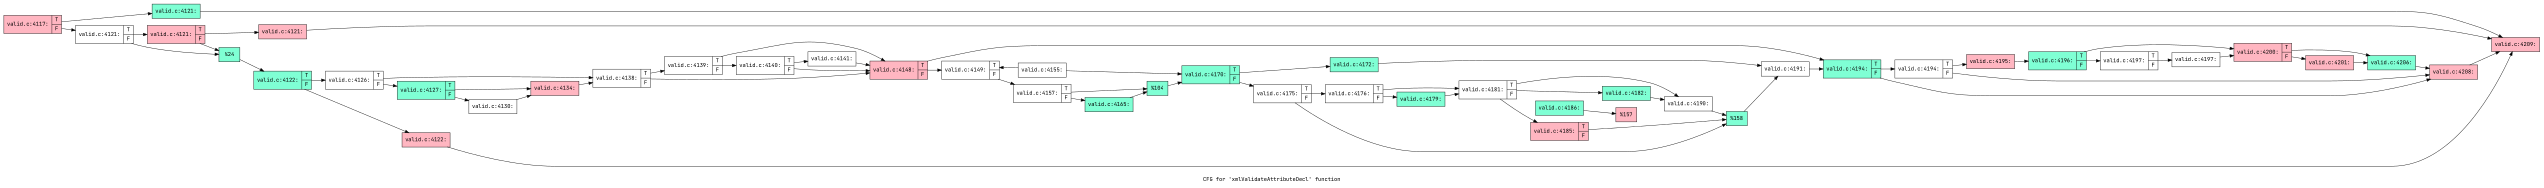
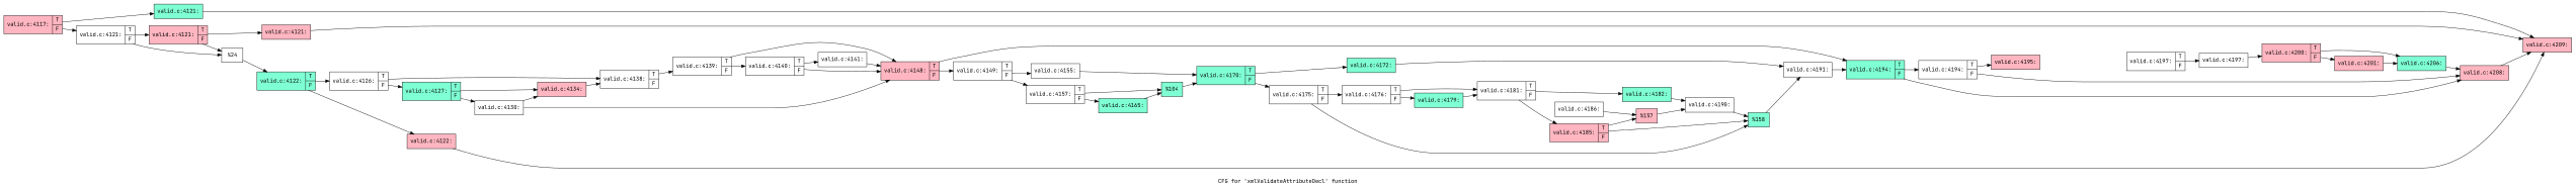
  digraph {
    fontname="JetBrains Mono"
    label="CFG for 'xmlValidateAttributeDecl' function"
    rankdir=LR
    node [fillcolor=white fontname="JetBrains Mono" shape=record style=filled]
    edge [fontname="JetBrains Mono"]
    n1 [fillcolor=lightpink label="{valid.c:4117:|{<s0>T|<s1>F}}"]
    n2 [fillcolor=aquamarine label="{valid.c:4121:}"]
    n3 [label="{valid.c:4121:|{<s0>T|<s1>F}}"]
    n4 [fillcolor=lightpink label="{valid.c:4209:}"]
    n5 [fillcolor=lightpink label="{valid.c:4121:|{<s0>T|<s1>F}}"]
-   n6 [fillcolor=aquamarine label="{%24}"]
+   n6 [label="{%24}"]
    n7 [fillcolor=lightpink label="{valid.c:4121:}"]
    n8 [fillcolor=aquamarine label="{valid.c:4122:|{<s0>T|<s1>F}}"]
    n9 [fillcolor=lightpink label="{valid.c:4122:}"]
    n10 [label="{valid.c:4126:|{<s0>T|<s1>F}}"]
    n11 [fillcolor=aquamarine label="{valid.c:4127:|{<s0>T|<s1>F}}"]
    n12 [label="{valid.c:4138:|{<s0>T|<s1>F}}"]
    n13 [label="{valid.c:4130:}"]
    n14 [fillcolor=lightpink label="{valid.c:4134:}"]
    n15 [label="{valid.c:4139:|{<s0>T|<s1>F}}"]
    n16 [fillcolor=lightpink label="{valid.c:4148:|{<s0>T|<s1>F}}"]
    n17 [label="{valid.c:4140:|{<s0>T|<s1>F}}"]
    n18 [label="{valid.c:4149:|{<s0>T|<s1>F}}"]
    n19 [fillcolor=aquamarine label="{valid.c:4194:|{<s0>T|<s1>F}}"]
    n20 [label="{valid.c:4141:}"]
    n21 [label="{valid.c:4155:}"]
    n22 [label="{valid.c:4157:|{<s0>T|<s1>F}}"]
    n23 [label="{valid.c:4194:|{<s0>T|<s1>F}}"]
    n24 [fillcolor=lightpink label="{valid.c:4208:}"]
    n25 [fillcolor=aquamarine label="{valid.c:4170:|{<s0>T|<s1>F}}"]
    n26 [fillcolor=aquamarine label="{valid.c:4165:}"]
    n27 [fillcolor=aquamarine label="{%104}"]
    n28 [fillcolor=lightpink label="{valid.c:4195:}"]
    n29 [fillcolor=aquamarine label="{valid.c:4172:}"]
    n30 [label="{valid.c:4175:|{<s0>T|<s1>F}}"]
    n31 [label="{valid.c:4191:}"]
    n32 [label="{valid.c:4176:|{<s0>T|<s1>F}}"]
    n33 [fillcolor=aquamarine label="{%158}"]
    n34 [fillcolor=aquamarine label="{valid.c:4179:}"]
    n35 [label="{valid.c:4181:|{<s0>T|<s1>F}}"]
    n36 [fillcolor=aquamarine label="{valid.c:4182:}"]
    n37 [fillcolor=lightpink label="{valid.c:4185:|{<s0>T|<s1>F}}"]
    n38 [label="{valid.c:4190:}"]
    n39 [fillcolor=lightpink label="{%157}"]
-   n40 [fillcolor=aquamarine label="{valid.c:4186:}"]
-   n41 [fillcolor=aquamarine label="{valid.c:4196:|{<s0>T|<s1>F}}"]
+   n40 [label="{valid.c:4186:}"]
    n42 [label="{valid.c:4197:|{<s0>T|<s1>F}}"]
    n43 [fillcolor=lightpink label="{valid.c:4200:|{<s0>T|<s1>F}}"]
    n44 [label="{valid.c:4197:}"]
    n45 [fillcolor=lightpink label="{valid.c:4201:}"]
    n46 [fillcolor=aquamarine label="{valid.c:4206:}"]
    n1 -> n2
    n1 -> n3
    n2 -> n4
    n3 -> n5
    n3 -> n6
    n5 -> n6
    n5 -> n7
    n6 -> n8
    n7 -> n4
    n8 -> n9
    n8 -> n10
    n9 -> n4
    n10 -> n11
    n10 -> n12
    n11 -> n13
    n11 -> n14
    n12 -> n15
-   n12 -> n16
+   n13 -> n16
    n13 -> n14
    n14 -> n12
    n15 -> n16
    n15 -> n17
    n16 -> n18
    n16 -> n19
    n17 -> n16
    n17 -> n20
-   n21 -> n18
+   n18 -> n21
    n18 -> n22
    n19 -> n23
    n19 -> n24
    n20 -> n16
    n21 -> n25
    n22 -> n26
    n22 -> n27
    n23 -> n24
    n23 -> n28
    n24 -> n4
    n25 -> n29
    n25 -> n30
    n26 -> n27
    n27 -> n25
-   n28 -> n41
    n29 -> n31
    n30 -> n32
    n30 -> n33
    n31 -> n19
    n32 -> n34
    n32 -> n35
    n33 -> n31
    n34 -> n35
    n35 -> n36
    n35 -> n37
    n36 -> n38
    n37 -> n33
+   n37 -> n39
    n38 -> n33
-   n35 -> n38
+   n39 -> n38
    n40 -> n39
-   n41 -> n42
-   n41 -> n43
    n42 -> n44
    n43 -> n45
    n43 -> n46
    n44 -> n43
    n45 -> n46
    n46 -> n24
  }
